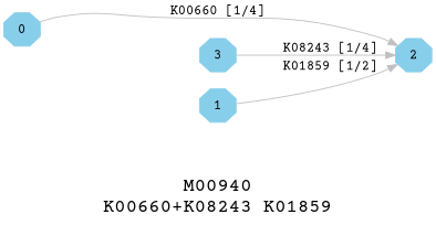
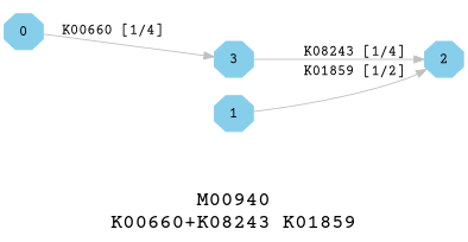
  digraph {
    fontname="Courier Prime"
    fontsize=20
    label="M00940\nK00660+K08243 K01859"
    rankdir=LR
    node [color=skyblue fontname="Courier Prime" shape=octagon style=filled]
    edge [color=grey fontname="Courier Prime"]
    0 [height=.3 width=.3]
    1 [height=.3 width=.3]
    2 [height=.3 width=.3]
    3 [height=.3 width=.3]
    subgraph sub_1 {
      0
      1
      2
      3
    }
-   0 -> 2 [label="K00660 [1/4]"]
+   0 -> 3 [label="K00660 [1/4]"]
    1 -> 2 [label="K01859 [1/2]"]
    3 -> 2 [label="K08243 [1/4]"]
  }
